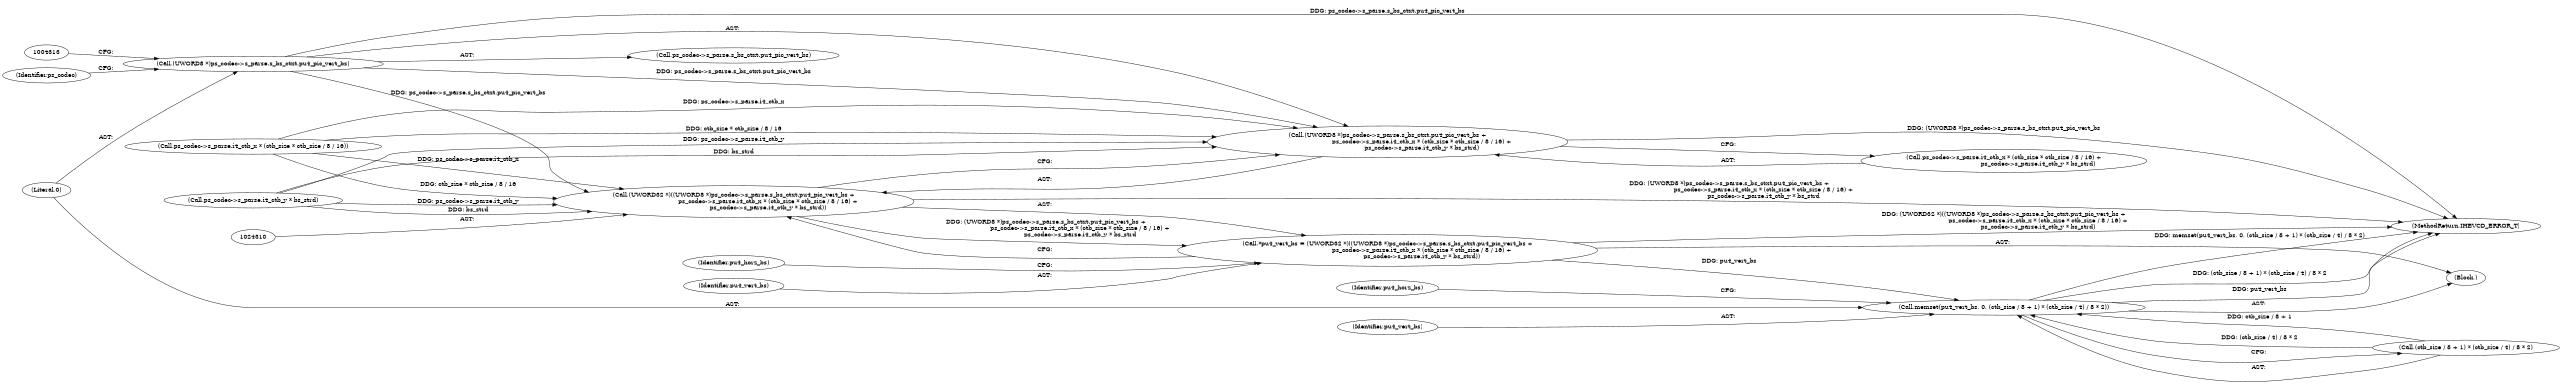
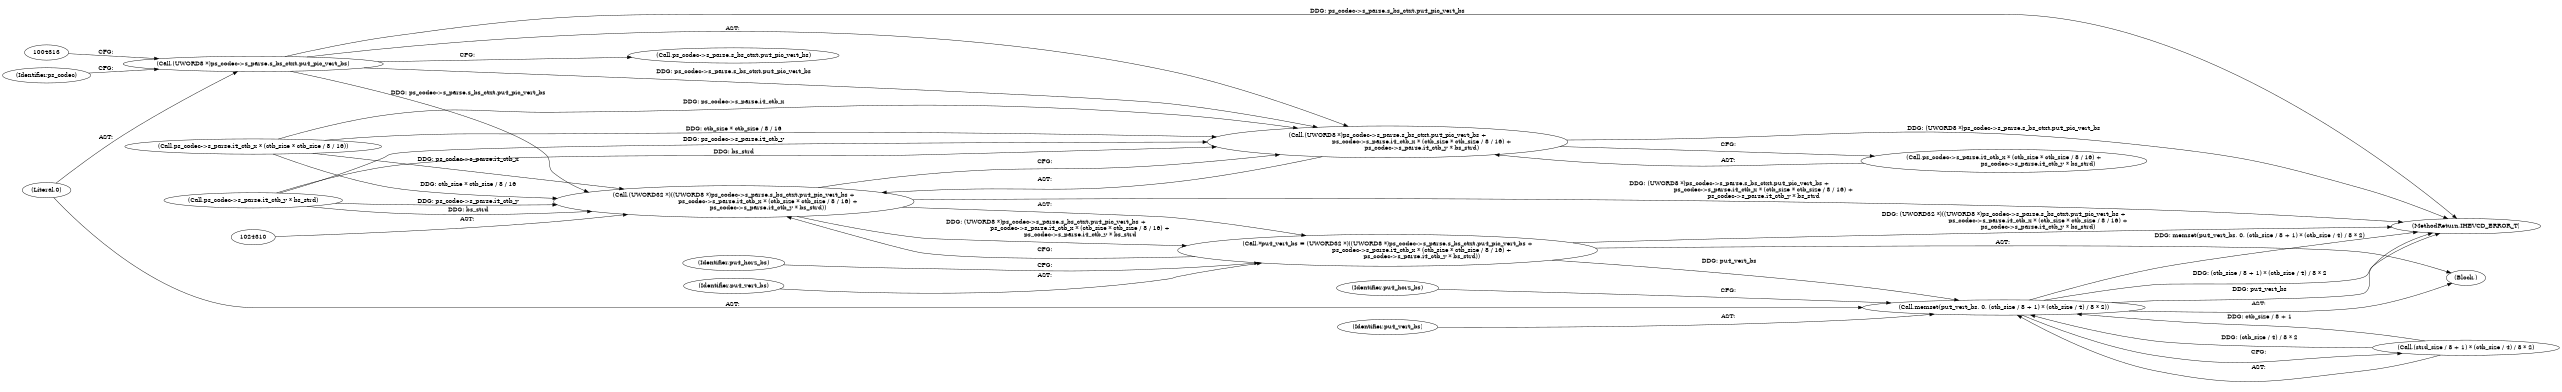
  digraph {
    rankdir=LR
    n1 [label="(Call,(UWORD8 *)ps_codec->s_parse.s_bs_ctxt.pu4_pic_vert_bs)"]
    n2 [label="(Call,(UWORD32 *)((UWORD8 *)ps_codec->s_parse.s_bs_ctxt.pu4_pic_vert_bs +\n                                    ps_codec->s_parse.i4_ctb_x * (ctb_size * ctb_size / 8 / 16) +\n                                    ps_codec->s_parse.i4_ctb_y * bs_strd))"]
    n3 [label="(Call,(UWORD8 *)ps_codec->s_parse.s_bs_ctxt.pu4_pic_vert_bs +\n                                    ps_codec->s_parse.i4_ctb_x * (ctb_size * ctb_size / 8 / 16) +\n                                    ps_codec->s_parse.i4_ctb_y * bs_strd)"]
    n4 [label="(Call,ps_codec->s_parse.s_bs_ctxt.pu4_pic_vert_bs)"]
    n5 [label="(MethodReturn,IHEVCD_ERROR_T)"]
    n6 [label="(Call,*pu4_vert_bs = (UWORD32 *)((UWORD8 *)ps_codec->s_parse.s_bs_ctxt.pu4_pic_vert_bs +\n                                    ps_codec->s_parse.i4_ctb_x * (ctb_size * ctb_size / 8 / 16) +\n                                    ps_codec->s_parse.i4_ctb_y * bs_strd))"]
    n7 [label="(Call,ps_codec->s_parse.i4_ctb_x * (ctb_size * ctb_size / 8 / 16) +\n                                    ps_codec->s_parse.i4_ctb_y * bs_strd)"]
    n8 [label="(Call,memset(pu4_vert_bs, 0, (ctb_size / 8 + 1) * (ctb_size / 4) / 8 * 2))"]
    n9 [label="(Block,)"]
-   n10 [label="(Call,(ctb_size / 8 + 1) * (ctb_size / 4) / 8 * 2)"]
+   n10 [label="(Call,(strd_size / 8 + 1) * (ctb_size / 4) / 8 * 2)"]
    n11 [label="(Identifier,pu4_horz_bs)"]
    n12 [label="(Identifier,ps_codec)"]
    n13 [label="(Call,ps_codec->s_parse.i4_ctb_y * bs_strd)"]
    n14 [label="(Identifier,pu4_vert_bs)"]
    n15 [label="(Identifier,pu4_horz_bs)"]
    n16 [label="(Literal,0)"]
    n17 [label="(Call,ps_codec->s_parse.i4_ctb_x * (ctb_size * ctb_size / 8 / 16))"]
    n18 [label="(Identifier,pu4_vert_bs)"]
    1004313
    n20 [label=1024310]
    n1 -> n2 [label="DDG: ps_codec->s_parse.s_bs_ctxt.pu4_pic_vert_bs"]
    n1 -> n3 [label="AST: "]
    n1 -> n3 [label="DDG: ps_codec->s_parse.s_bs_ctxt.pu4_pic_vert_bs"]
-   n1 -> n4 [label="AST: "]
+   n1 -> n4 [label="CFG: "]
    n1 -> n5 [label="DDG: ps_codec->s_parse.s_bs_ctxt.pu4_pic_vert_bs"]
    n2 -> n3 [label="CFG: "]
    n2 -> n5 [label="DDG: (UWORD8 *)ps_codec->s_parse.s_bs_ctxt.pu4_pic_vert_bs +\n                                    ps_codec->s_parse.i4_ctb_x * (ctb_size * ctb_size / 8 / 16) +\n                                    ps_codec->s_parse.i4_ctb_y * bs_strd"]
    n2 -> n6 [label="AST: "]
    n2 -> n6 [label="DDG: (UWORD8 *)ps_codec->s_parse.s_bs_ctxt.pu4_pic_vert_bs +\n                                    ps_codec->s_parse.i4_ctb_x * (ctb_size * ctb_size / 8 / 16) +\n                                    ps_codec->s_parse.i4_ctb_y * bs_strd"]
    n3 -> n2 [label="AST: "]
    n3 -> n5 [label="DDG: (UWORD8 *)ps_codec->s_parse.s_bs_ctxt.pu4_pic_vert_bs"]
    n3 -> n7 [label="CFG: "]
    n6 -> n2 [label="CFG: "]
    n6 -> n5 [label="DDG: (UWORD32 *)((UWORD8 *)ps_codec->s_parse.s_bs_ctxt.pu4_pic_vert_bs +\n                                    ps_codec->s_parse.i4_ctb_x * (ctb_size * ctb_size / 8 / 16) +\n                                    ps_codec->s_parse.i4_ctb_y * bs_strd)"]
    n6 -> n8 [label="DDG: pu4_vert_bs"]
    n6 -> n9 [label="AST: "]
    n7 -> n3 [label="AST: "]
    n8 -> n5 [label="DDG: memset(pu4_vert_bs, 0, (ctb_size / 8 + 1) * (ctb_size / 4) / 8 * 2)"]
    n8 -> n5 [label="DDG: (ctb_size / 8 + 1) * (ctb_size / 4) / 8 * 2"]
    n8 -> n5 [label="DDG: pu4_vert_bs"]
    n8 -> n9 [label="AST: "]
    n8 -> n10 [label="CFG: "]
    n10 -> n8 [label="AST: "]
    n10 -> n8 [label="DDG: ctb_size / 8 + 1"]
    n10 -> n8 [label="DDG: (ctb_size / 4) / 8 * 2"]
    n11 -> n8 [label="CFG: "]
    n12 -> n1 [label="CFG: "]
    n13 -> n2 [label="DDG: ps_codec->s_parse.i4_ctb_y"]
    n13 -> n2 [label="DDG: bs_strd"]
    n13 -> n3 [label="DDG: ps_codec->s_parse.i4_ctb_y"]
    n13 -> n3 [label="DDG: bs_strd"]
    n14 -> n6 [label="AST: "]
    n15 -> n6 [label="CFG: "]
    n16 -> n1 [label="AST: "]
    n16 -> n8 [label="AST: "]
    n17 -> n2 [label="DDG: ps_codec->s_parse.i4_ctb_x"]
    n17 -> n2 [label="DDG: ctb_size * ctb_size / 8 / 16"]
    n17 -> n3 [label="DDG: ps_codec->s_parse.i4_ctb_x"]
    n17 -> n3 [label="DDG: ctb_size * ctb_size / 8 / 16"]
    n18 -> n8 [label="AST: "]
    1004313 -> n1 [label="CFG: "]
    n20 -> n2 [label="AST: "]
  }
